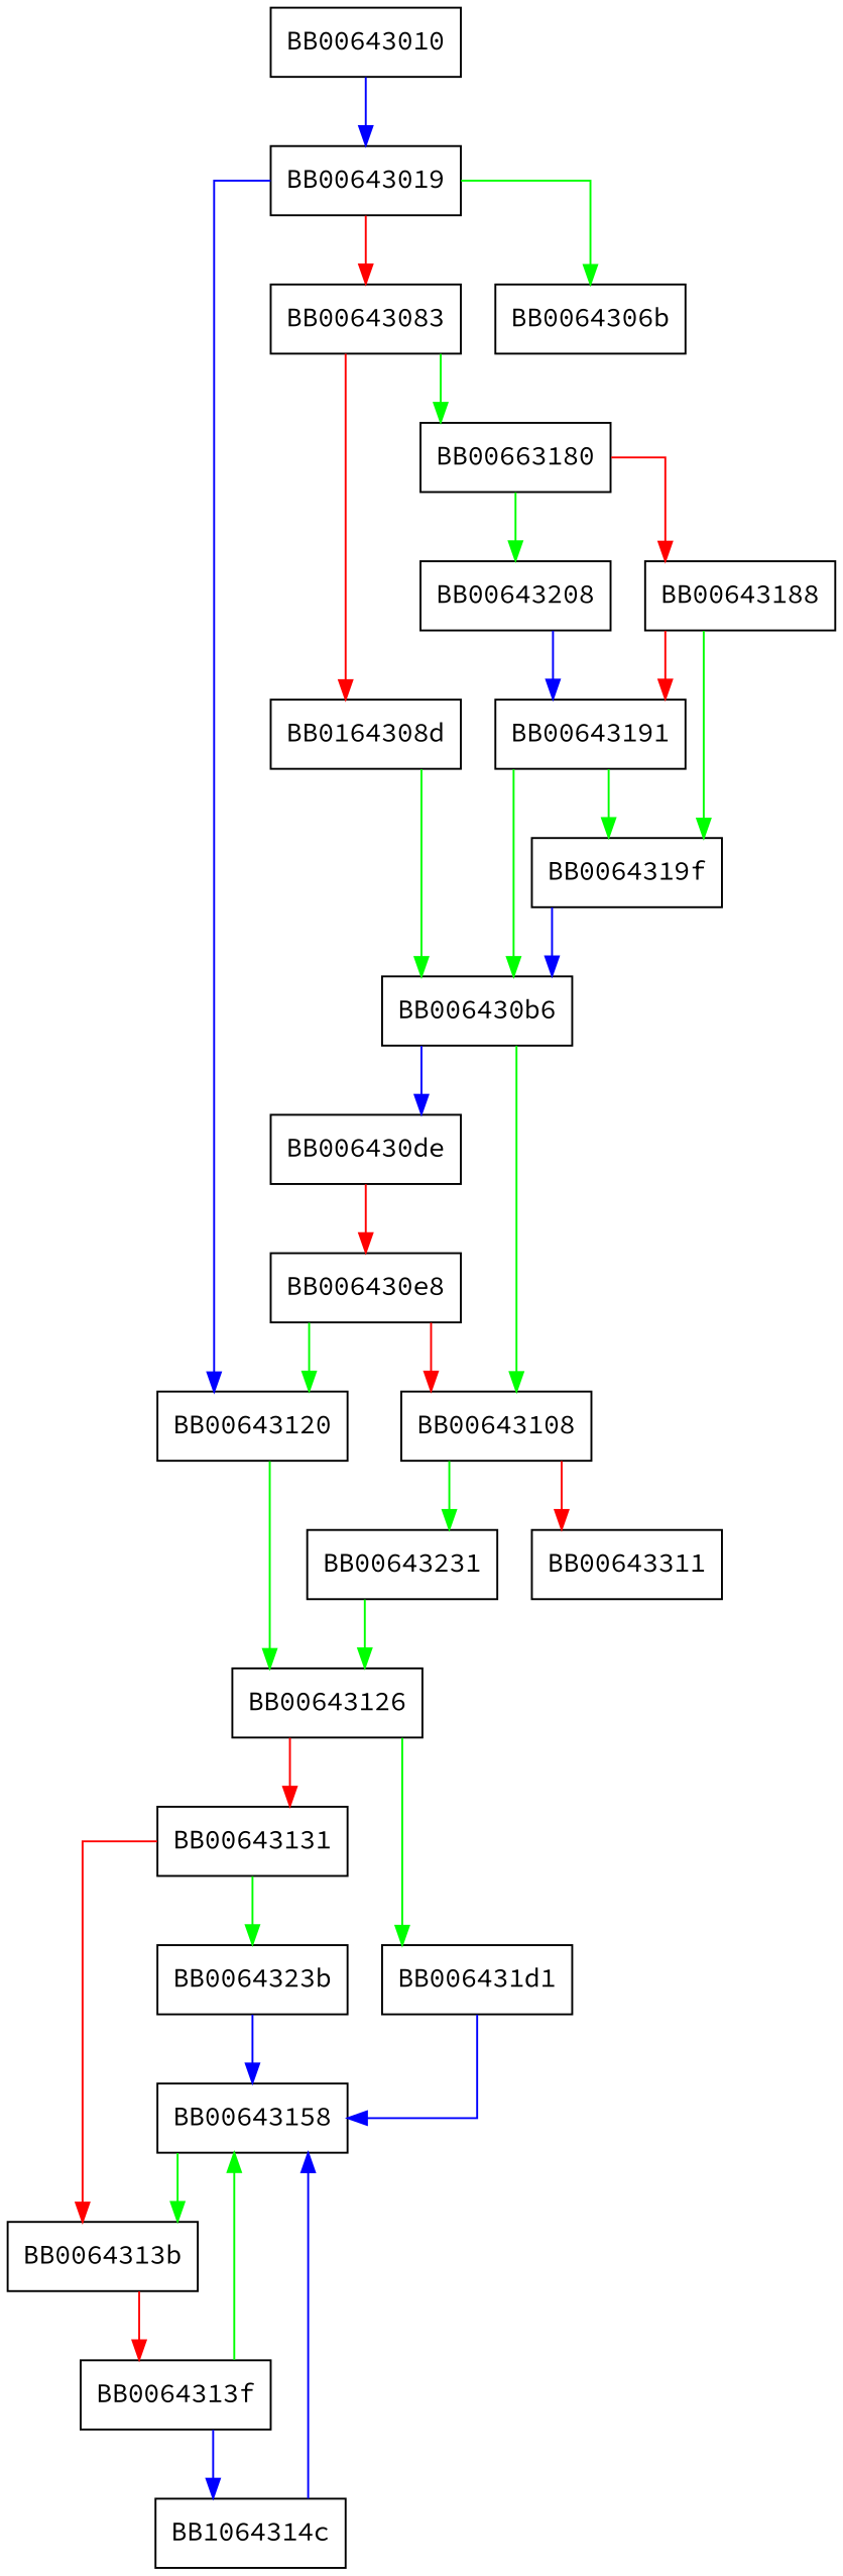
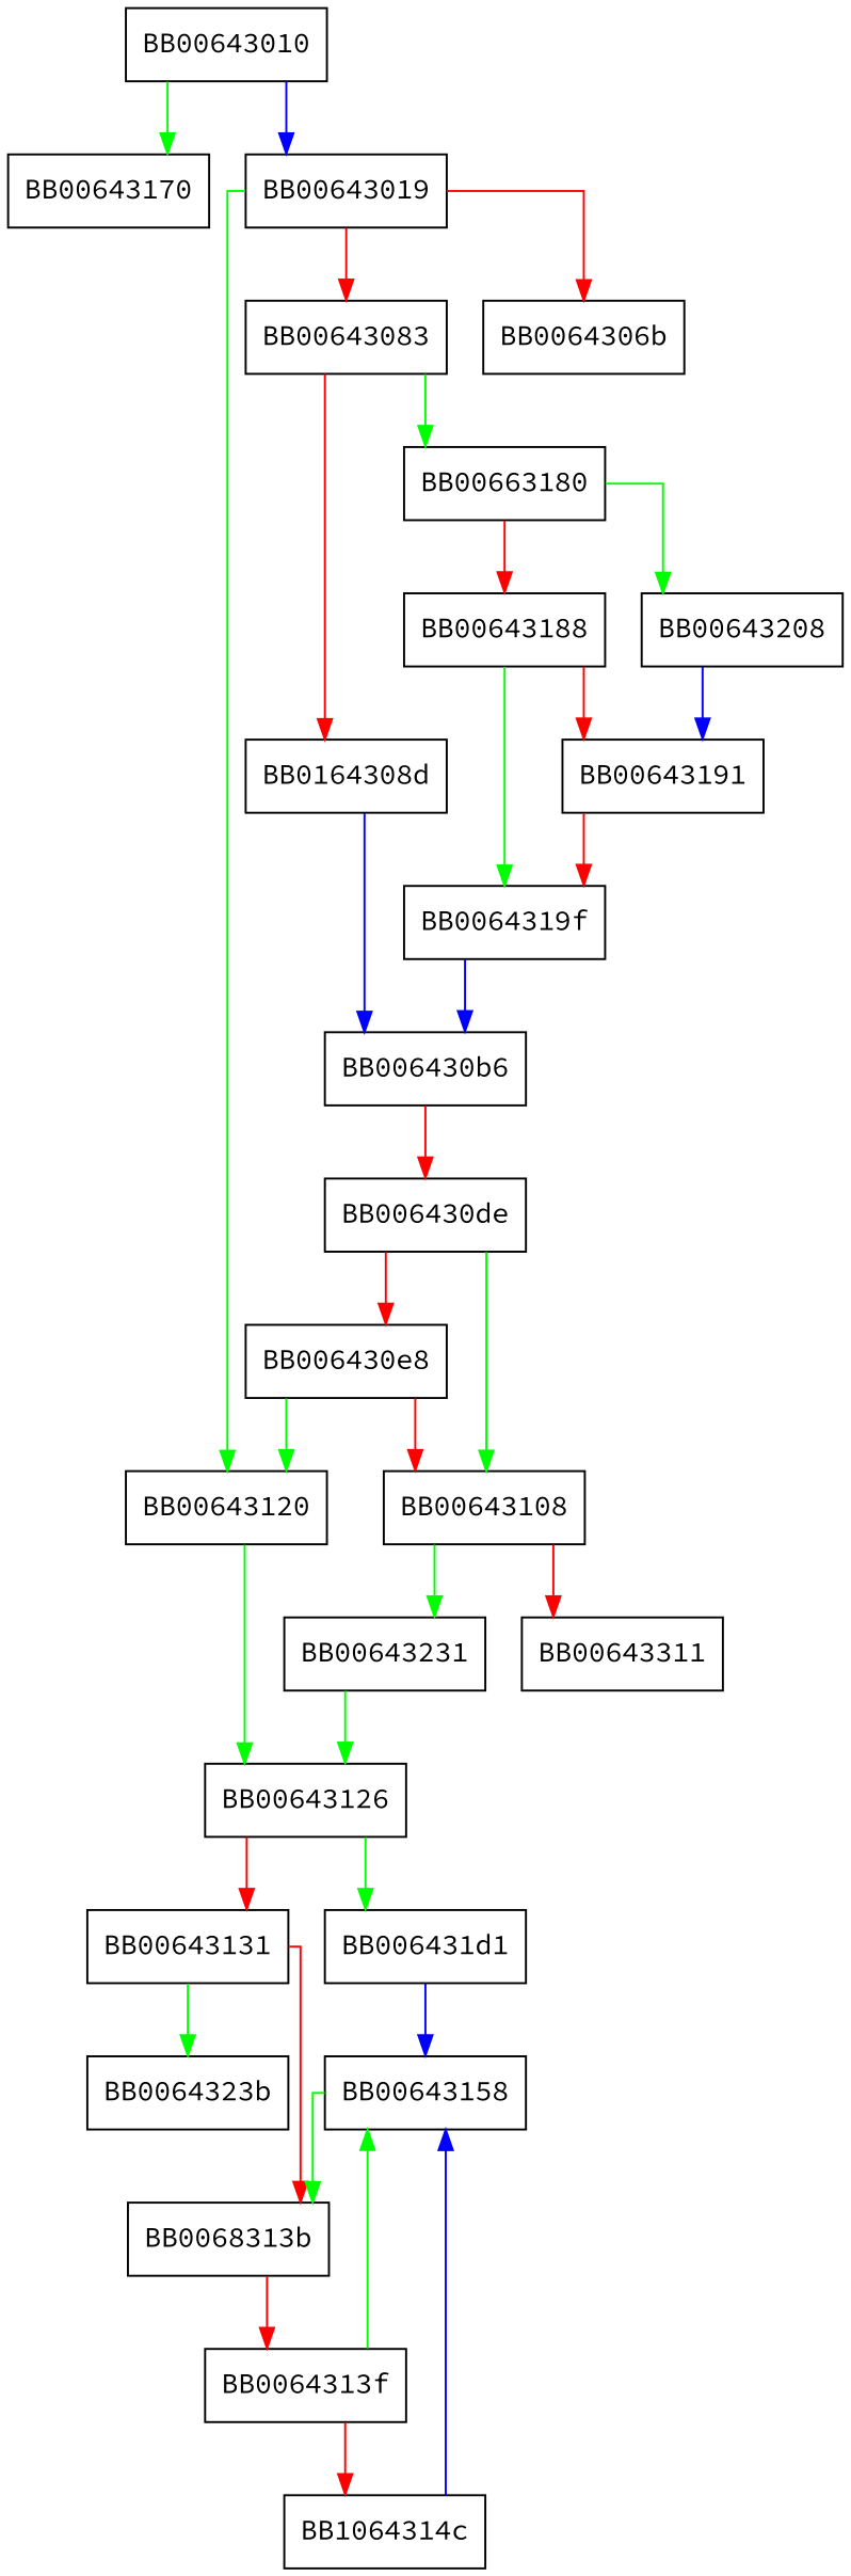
  digraph {
    fontname="Source Code Pro"
    splines=ortho
    node [fontname="Source Code Pro" shape=box]
    edge [color=green fontname="Source Code Pro"]
    BB00643010
+   BB00643170
    BB00643019
    BB00643120
    BB0064306b
    BB00643083
    BB00643126
    BB006430e8
    BB00643108
    n10 [label=BB006431d1]
    BB00643131
    n12 [label=BB00663180]
    n13 [label=BB0164308d]
    BB00643208
    BB00643188
    BB006430b6
    BB00643191
    BB0064319f
    BB006430de
    BB00643231
    n21 [label=BB00643311]
    BB00643158
    n23 [label=BB0064323b]
-   BB0064313b
+   BB0064313b [label=BB0068313b]
    BB0064313f
    n26 [label=BB1064314c]
+   BB00643010 -> BB00643170
    BB00643010 -> BB00643019 [color=blue]
-   BB00643019 -> BB00643120 [color=blue]
-   BB00643019 -> BB0064306b
+   BB00643019 -> BB00643120
+   BB00643019 -> BB0064306b [color=red]
    BB00643019 -> BB00643083 [color=red]
    BB00643120 -> BB00643126
    BB00643083 -> n12
    BB00643083 -> n13 [color=red]
    BB00643126 -> n10
    BB00643126 -> BB00643131 [color=red]
    BB006430e8 -> BB00643120
    BB006430e8 -> BB00643108 [color=red]
    BB00643108 -> BB00643231
    BB00643108 -> n21 [color=red]
    n10 -> BB00643158 [color=blue]
    BB00643131 -> n23
    BB00643131 -> BB0064313b [color=red]
    n12 -> BB00643208
    n12 -> BB00643188 [color=red]
-   n13 -> BB006430b6
+   n13 -> BB006430b6 [color=blue]
    BB00643208 -> BB00643191 [color=blue]
    BB00643188 -> BB00643191 [color=red]
    BB00643188 -> BB0064319f
-   BB006430b6 -> BB00643108
-   BB006430b6 -> BB006430de [color=blue]
-   BB00643191 -> BB006430b6
-   BB00643191 -> BB0064319f
+   BB006430de -> BB00643108
+   BB006430b6 -> BB006430de [color=red]
+   BB00643191 -> BB0064319f [color=red]
    BB0064319f -> BB006430b6 [color=blue]
    BB006430de -> BB006430e8 [color=red]
    BB00643231 -> BB00643126
    BB00643158 -> BB0064313b
-   n23 -> BB00643158 [color=blue]
    BB0064313b -> BB0064313f [color=red]
    BB0064313f -> BB00643158
-   BB0064313f -> n26 [color=blue]
+   BB0064313f -> n26 [color=red]
    n26 -> BB00643158 [color=blue]
  }
